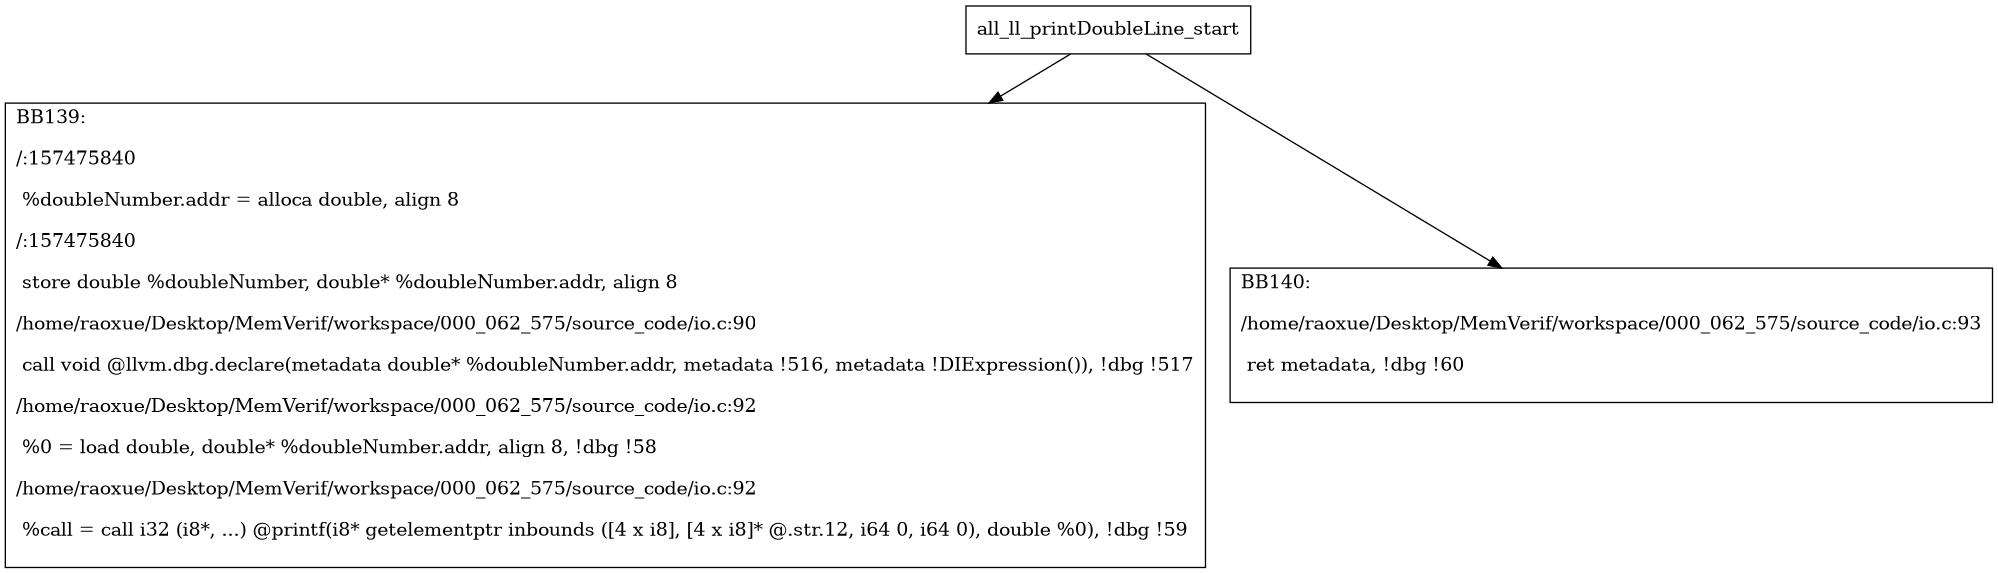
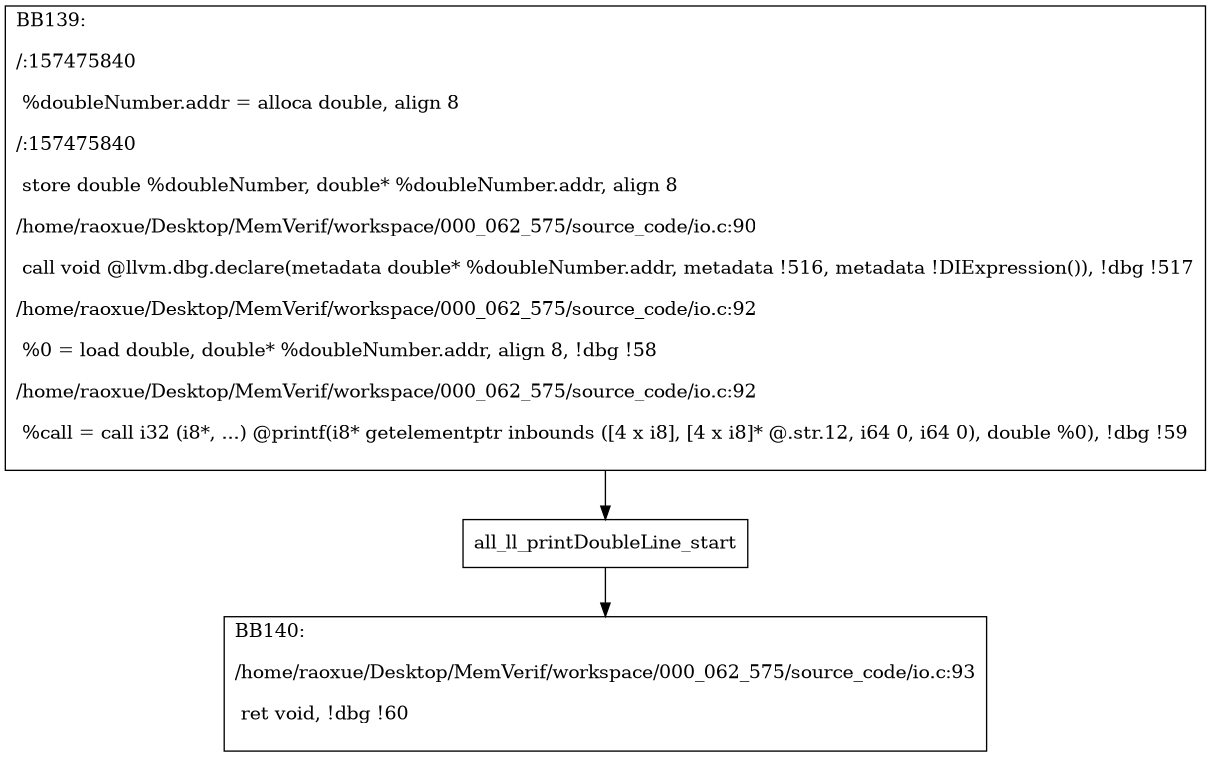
  digraph {
    node [shape=record]
    n1 [label="{all_ll_printDoubleLine_start}"]
    n2 [label="{BB139:\l\l/:157475840\l\n  %doubleNumber.addr = alloca double, align 8\l\n/:157475840\l\n  store double %doubleNumber, double* %doubleNumber.addr, align 8\l\n/home/raoxue/Desktop/MemVerif/workspace/000_062_575/source_code/io.c:90\l\n  call void @llvm.dbg.declare(metadata double* %doubleNumber.addr, metadata !516, metadata !DIExpression()), !dbg !517\l\n/home/raoxue/Desktop/MemVerif/workspace/000_062_575/source_code/io.c:92\l\n  %0 = load double, double* %doubleNumber.addr, align 8, !dbg !58\l\n/home/raoxue/Desktop/MemVerif/workspace/000_062_575/source_code/io.c:92\l\n  %call = call i32 (i8*, ...) @printf(i8* getelementptr inbounds ([4 x i8], [4 x i8]* @.str.12, i64 0, i64 0), double %0), !dbg !59\l\n}"]
-   n3 [label="{BB140:\l\l/home/raoxue/Desktop/MemVerif/workspace/000_062_575/source_code/io.c:93\l\n  ret metadata, !dbg !60\l\n}"]
-   n1 -> n2
+   n3 [label="{BB140:\l\l/home/raoxue/Desktop/MemVerif/workspace/000_062_575/source_code/io.c:93\l\n  ret void, !dbg !60\l\n}"]
+   n2 -> n1
    n1 -> n3
  }
